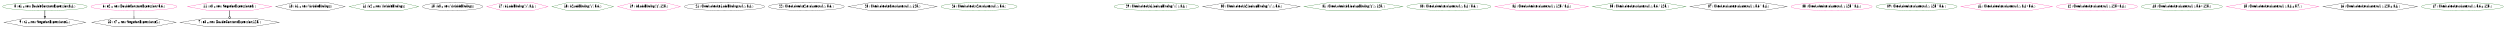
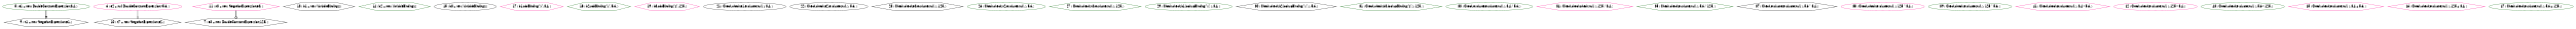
  digraph {
    fontname=Lato
    node [color=darkgreen fontname=Lato shape=hexagon]
    edge [arrowhead=odot fontname=Lato style=bold]
    "5 : e1 = new DoubleConstantExpression(3.4, )" [shape=ellipse]
    "9 : n1 = new NegationExpression(e1, )" [color=black]
-   "6 : e2 = new DoubleConstantExpression(-5.6, )" [color=deeppink shape=ellipse]
+   "6 : e2 = new DoubleConstantExpression(-5.6, )" [color=deeppink shape=ellipse label="6 : e2 = null DoubleConstantExpression(-5.6, )"]
    n4 [color=black label="10 : n7 = new NegationExpression(e2, )"]
    "7 : e3 = new DoubleConstantExpression(125, )" [color=black]
    "11 : n3 = new NegationExpression(e3, )" [color=deeppink]
    "13 : b1 = new VariableBindings()" [color=black]
    "14 : b2 = new VariableBindings()"
    "15 : b3 = new VariableBindings()" [color=black shape=ellipse]
    "17 : b1.addBinding(\"x\", 3.4, )" [color=deeppink]
    "18 : b2.addBinding(\"y\", 5.6, )"
    "19 : b3.addBinding(\"z\", 125, )" [color=deeppink]
-   "21 : Check.check(e1.evaluate(null, ), 3.4, )" [color=black shape=ellipse label="21 : Check.check(e1.addBinding(null, ), 3.4, )"]
+   "21 : Check.check(e1.evaluate(null, ), 3.4, )" [color=black shape=ellipse]
    "22 : Check.check(e2.evaluate(null, ), 5.6, )" [color=black shape=ellipse]
    "23 : Check.check(e3.evaluate(null, ), 125, )" [color=black]
    "26 : Check.check(n2.evaluate(null, ), 5.6, )" [shape=ellipse]
+   "27 : Check.check(n3.evaluate(null, ), 125, )"
    "29 : Check.check(b1.lookupBinding(\"x\", ), 3.4, )" [shape=ellipse]
    "30 : Check.check(b2.lookupBinding(\"y\", ), 5.6, )" [color=black]
    "31 : Check.check(b3.lookupBinding(\"z\", ), 125, )"
-   "33 : Check.check(evaluate(null, ), 3.4 / 5.6, )" [shape=ellipse]
-   "34 : Check.check(evaluate(null, ), 125 / 3.4, )" [color=deeppink]
+   "33 : Check.check(evaluate(null, ), 3.4 / 5.6, )" [shape=ellipse label="33 : Check.evaluate(evaluate(null, ), 3.4 / 5.6, )"]
+   "34 : Check.check(evaluate(null, ), 125 / 3.4, )" [color=deeppink label="34 : Check.check(check(null, ), 125 / 3.4, )"]
    "35 : Check.check(evaluate(null, ), 5.6 / 125, )"
    n24 [color=black label="37 : Check.evaluate(evaluate(null, ), 5.6 * 3.4, )"]
    "38 : Check.check(evaluate(null, ), 125 * 3.4, )" [color=deeppink shape=ellipse]
    "39 : Check.check(evaluate(null, ), 125 * 5.6, )" [shape=ellipse]
    "41 : Check.check(evaluate(null, ), 3.4 - 5.6, )" [color=deeppink]
    "42 : Check.check(evaluate(null, ), 125 - 3.4, )" [color=deeppink shape=ellipse]
    "43 : Check.check(evaluate(null, ), 5.6 - 125, )" [shape=ellipse]
-   "45 : Check.check(evaluate(null, ), 3.4 + 5.6, )" [color=deeppink label="45 : Check.check(evaluate(null, ), 3.4 + 5.7, )"]
-   "46 : Check.check(evaluate(null, ), 125 + 3.4, )" [color=black]
+   "45 : Check.check(evaluate(null, ), 3.4 + 5.6, )" [color=deeppink]
+   "46 : Check.check(evaluate(null, ), 125 + 3.4, )" [color=deeppink]
    "47 : Check.check(evaluate(null, ), 5.6 + 125, )" [shape=ellipse]
    "5 : e1 = new DoubleConstantExpression(3.4, )" -> "9 : n1 = new NegationExpression(e1, )" [arrowhead=onormal]
    "6 : e2 = new DoubleConstantExpression(-5.6, )" -> n4 [style=solid]
    "11 : n3 = new NegationExpression(e3, )" -> "7 : e3 = new DoubleConstantExpression(125, )"
  }
